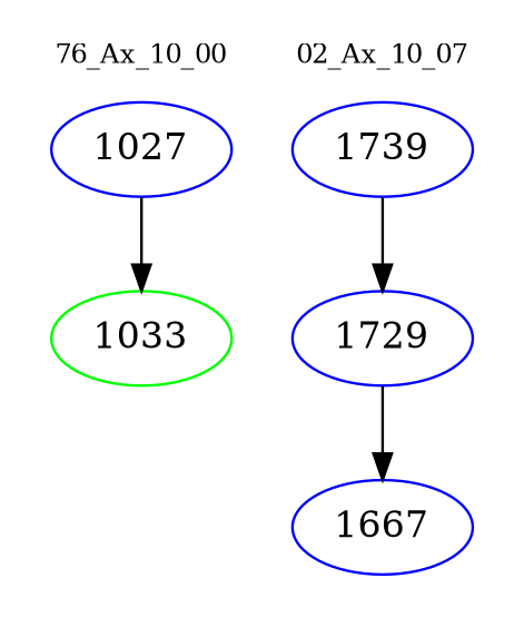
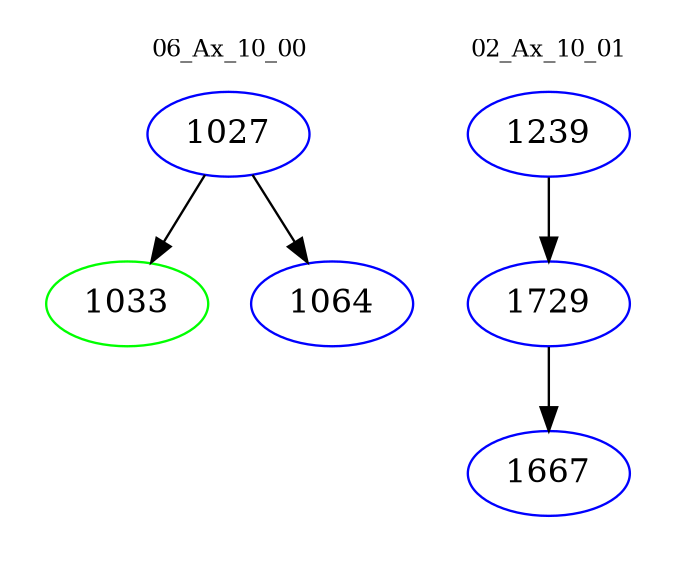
  digraph {
    node [color=blue]
    edge [color=black]
    n1 [label=1027]
    n2 [color=green label=1033]
+   n3 [label=1064]
    n4 [label=1729]
    n5 [label=1667]
-   n6 [label=1739]
+   n6 [label=1239]
    subgraph cluster_1 {
      color=white
      fontsize=10
-     label="76_Ax_10_00"
+     label="06_Ax_10_00"
      n1
      n2
+     n3
    }
    subgraph cluster_2 {
      color=white
      fontsize=10
-     label="02_Ax_10_07"
+     label="02_Ax_10_01"
      n4
      n5
      n6
    }
    n1 -> n2
+   n1 -> n3
    n4 -> n5
    n6 -> n4
  }
